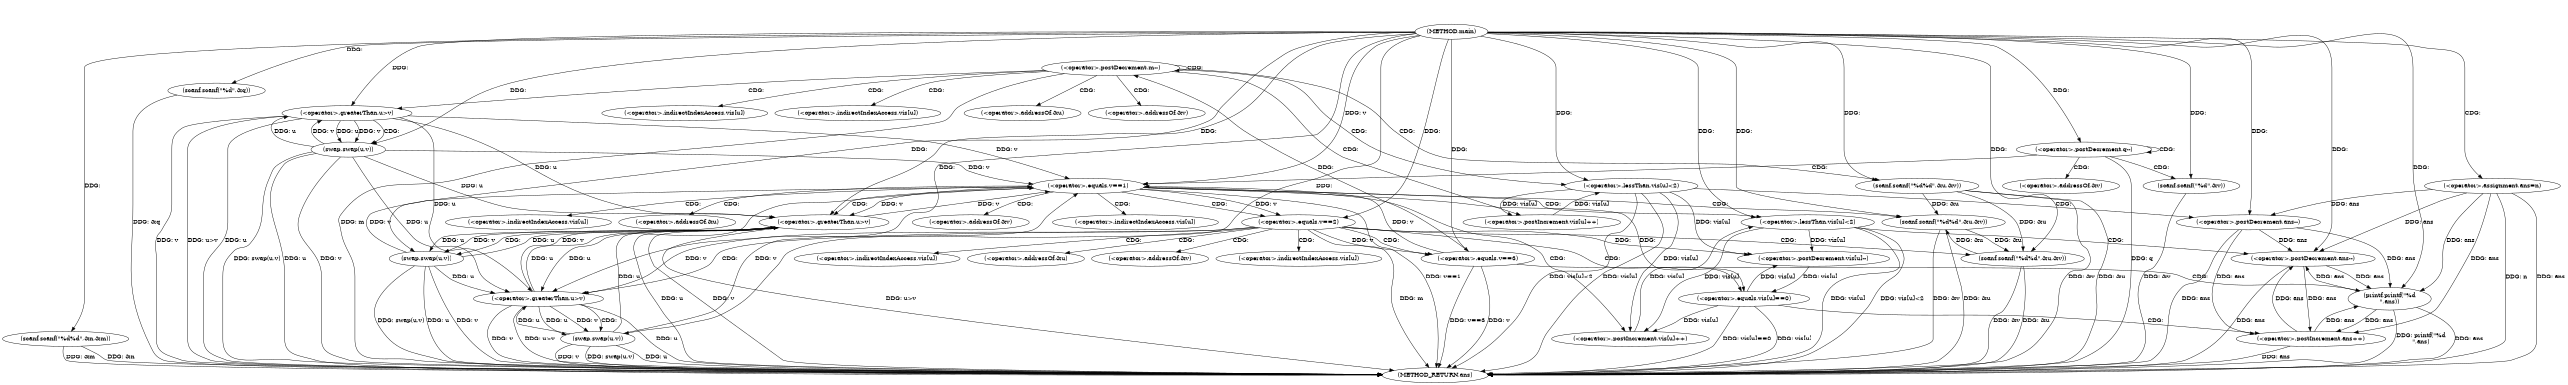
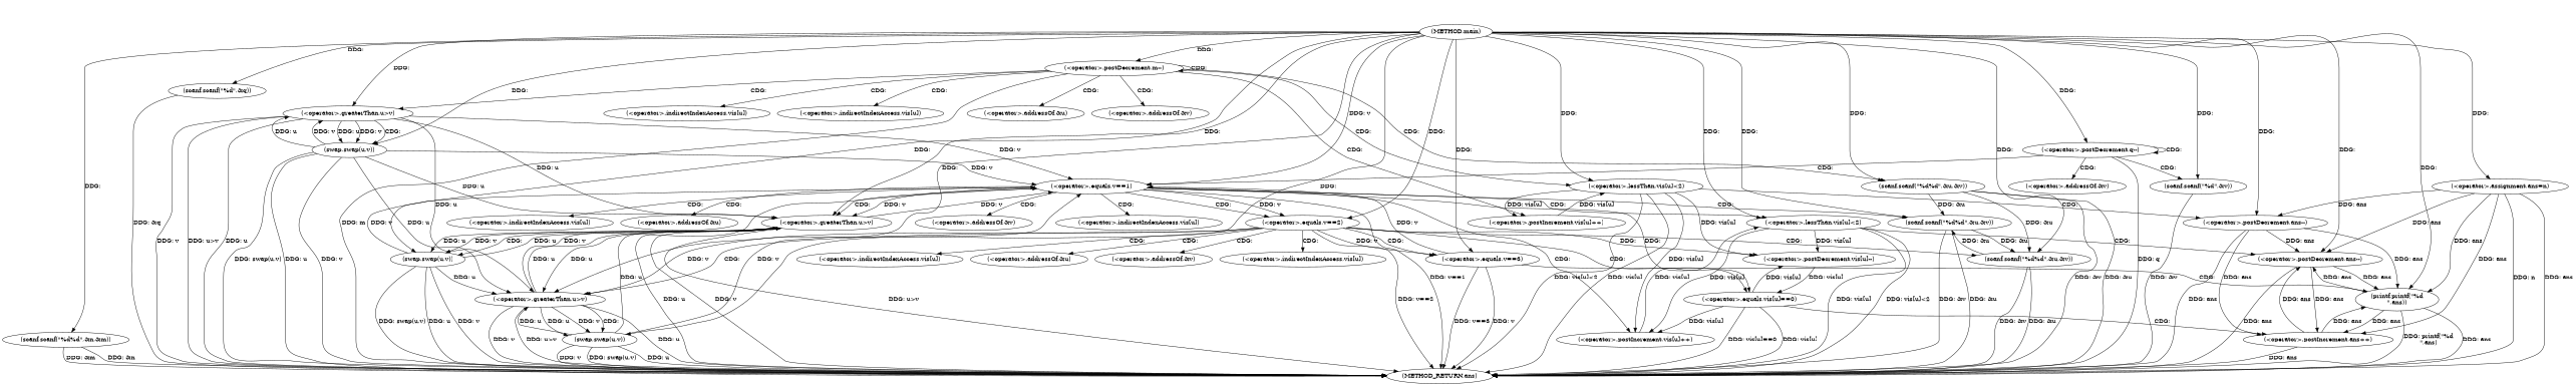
  digraph {
    n1 [label="(METHOD,main)"]
    n2 [label="(scanf,scanf(\"%d%d\",&n,&m))"]
    n3 [label="(<operator>.assignment,ans=n)"]
    n4 [label="(scanf,scanf(\"%d\",&q))"]
    n5 [label="(<operator>.postDecrement,m--)"]
    n6 [label="(<operator>.postDecrement,q--)"]
    n7 [label="(scanf,scanf(\"%d%d\",&u,&v))"]
    n8 [label="(scanf,scanf(\"%d\",&v))"]
    n9 [label="(<operator>.greaterThan,u>v)"]
    n10 [label="(swap,swap(u,v))"]
    n11 [label="(<operator>.lessThan,vis[u]<2)"]
    n12 [label="(<operator>.equals,v==1)"]
    n13 [label="(<operator>.postDecrement,ans--)"]
    n14 [label="(scanf,scanf(\"%d%d\",&u,&v))"]
    n15 [label="(<operator>.greaterThan,u>v)"]
    n16 [label="(swap,swap(u,v))"]
    n17 [label="(<operator>.lessThan,vis[u]<2)"]
    n18 [label="(<operator>.equals,v==2)"]
    n19 [label="(<operator>.postDecrement,ans--)"]
    n20 [label="(scanf,scanf(\"%d%d\",&u,&v))"]
    n21 [label="(<operator>.greaterThan,u>v)"]
    n22 [label="(swap,swap(u,v))"]
    n23 [label="(<operator>.equals,v==3)"]
    n24 [label="(printf,printf(\"%d\n\",ans))"]
    n25 [label="(METHOD_RETURN,ans)"]
    n26 [label="(<operator>.postIncrement,ans++)"]
    n27 [label="(<operator>.postIncrement,vis[u]++)"]
    n28 [label="(<operator>.addressOf,&u)"]
    n29 [label="(<operator>.addressOf,&v)"]
    n30 [label="(<operator>.indirectIndexAccess,vis[u])"]
    n31 [label="(<operator>.indirectIndexAccess,vis[u])"]
    n32 [label="(<operator>.addressOf,&v)"]
    n33 [label="(<operator>.postIncrement,vis[u]++)"]
    n34 [label="(<operator>.postDecrement,vis[u]--)"]
    n35 [label="(<operator>.equals,vis[u]==0)"]
    n36 [label="(<operator>.addressOf,&u)"]
    n37 [label="(<operator>.addressOf,&v)"]
    n38 [label="(<operator>.indirectIndexAccess,vis[u])"]
    n39 [label="(<operator>.indirectIndexAccess,vis[u])"]
    n40 [label="(<operator>.addressOf,&u)"]
    n41 [label="(<operator>.addressOf,&v)"]
    n42 [label="(<operator>.indirectIndexAccess,vis[u])"]
    n43 [label="(<operator>.indirectIndexAccess,vis[u])"]
    n1 -> n2 [label="DDG: "]
-   n1 -> n3 [label="CDG: "]
+   n1 -> n3 [label="DDG: "]
    n1 -> n4 [label="DDG: "]
-   n23 -> n5 [label="DDG: "]
+   n1 -> n5 [label="DDG: "]
    n1 -> n6 [label="DDG: "]
    n1 -> n7 [label="DDG: "]
    n1 -> n8 [label="DDG: "]
    n1 -> n9 [label="DDG: "]
    n1 -> n10 [label="DDG: "]
    n1 -> n11 [label="DDG: "]
    n1 -> n12 [label="DDG: v"]
    n1 -> n13 [label="DDG: "]
    n1 -> n14 [label="DDG: "]
    n1 -> n15 [label="DDG: "]
    n1 -> n16 [label="DDG: "]
    n1 -> n17 [label="DDG: "]
    n1 -> n18 [label="DDG: "]
    n1 -> n19 [label="DDG: "]
    n1 -> n20 [label="DDG: "]
    n1 -> n21 [label="DDG: "]
    n1 -> n22 [label="DDG: "]
    n1 -> n23 [label="DDG: "]
    n1 -> n24 [label="DDG: "]
    n2 -> n25 [label="DDG: &n"]
    n2 -> n25 [label="DDG: &m"]
    n3 -> n13 [label="DDG: ans"]
    n3 -> n19 [label="DDG: ans"]
    n3 -> n24 [label="DDG: ans"]
    n3 -> n25 [label="DDG: ans"]
    n3 -> n25 [label="DDG: n"]
    n3 -> n26 [label="DDG: ans"]
    n4 -> n25 [label="DDG: &q"]
    n5 -> n5 [label="CDG: "]
    n5 -> n7 [label="CDG: "]
    n5 -> n9 [label="CDG: "]
    n5 -> n11 [label="CDG: "]
    n5 -> n25 [label="DDG: m"]
    n5 -> n27 [label="CDG: "]
    n5 -> n28 [label="CDG: "]
    n5 -> n29 [label="CDG: "]
    n5 -> n30 [label="CDG: "]
    n5 -> n31 [label="CDG: "]
    n6 -> n6 [label="CDG: "]
    n6 -> n8 [label="CDG: "]
    n6 -> n12 [label="CDG: "]
    n6 -> n25 [label="DDG: q"]
    n6 -> n32 [label="CDG: "]
    n7 -> n14 [label="DDG: &u"]
    n7 -> n20 [label="DDG: &u"]
    n7 -> n25 [label="DDG: &u"]
    n7 -> n25 [label="DDG: &v"]
    n8 -> n25 [label="DDG: &v"]
    n9 -> n10 [label="DDG: u"]
    n9 -> n10 [label="DDG: v"]
    n9 -> n10 [label="CDG: "]
    n9 -> n12 [label="DDG: v"]
    n9 -> n15 [label="DDG: u"]
    n9 -> n21 [label="DDG: u"]
    n9 -> n25 [label="DDG: u"]
    n9 -> n25 [label="DDG: v"]
    n9 -> n25 [label="DDG: u>v"]
    n10 -> n9 [label="DDG: u"]
    n10 -> n9 [label="DDG: v"]
    n10 -> n12 [label="DDG: v"]
    n10 -> n15 [label="DDG: u"]
    n10 -> n21 [label="DDG: u"]
    n10 -> n25 [label="DDG: u"]
    n10 -> n25 [label="DDG: v"]
    n10 -> n25 [label="DDG: swap(u,v)"]
    n11 -> n13 [label="CDG: "]
    n11 -> n25 [label="DDG: vis[u]"]
    n11 -> n25 [label="DDG: vis[u]<2"]
    n11 -> n27 [label="DDG: vis[u]"]
    n11 -> n33 [label="DDG: vis[u]"]
    n11 -> n34 [label="DDG: vis[u]"]
    n12 -> n14 [label="CDG: "]
    n12 -> n15 [label="DDG: v"]
    n12 -> n15 [label="CDG: "]
    n12 -> n17 [label="CDG: "]
    n12 -> n18 [label="DDG: v"]
    n12 -> n18 [label="CDG: "]
    n12 -> n25 [label="DDG: v==1"]
    n12 -> n33 [label="CDG: "]
    n12 -> n35 [label="DDG: "]
    n12 -> n36 [label="CDG: "]
    n12 -> n37 [label="CDG: "]
    n12 -> n38 [label="CDG: "]
    n12 -> n39 [label="CDG: "]
    n13 -> n19 [label="DDG: ans"]
    n13 -> n24 [label="DDG: ans"]
    n13 -> n25 [label="DDG: ans"]
    n13 -> n26 [label="DDG: ans"]
    n14 -> n20 [label="DDG: &u"]
    n14 -> n25 [label="DDG: &u"]
    n14 -> n25 [label="DDG: &v"]
    n15 -> n12 [label="DDG: v"]
    n15 -> n16 [label="DDG: u"]
    n15 -> n16 [label="DDG: v"]
    n15 -> n16 [label="CDG: "]
    n15 -> n21 [label="DDG: u"]
    n15 -> n25 [label="DDG: u"]
    n15 -> n25 [label="DDG: v"]
    n15 -> n25 [label="DDG: u>v"]
    n16 -> n12 [label="DDG: v"]
    n16 -> n15 [label="DDG: u"]
    n16 -> n21 [label="DDG: u"]
    n16 -> n25 [label="DDG: u"]
    n16 -> n25 [label="DDG: v"]
    n16 -> n25 [label="DDG: swap(u,v)"]
    n17 -> n19 [label="CDG: "]
    n17 -> n25 [label="DDG: vis[u]"]
    n17 -> n25 [label="DDG: vis[u]<2"]
    n17 -> n33 [label="DDG: vis[u]"]
    n17 -> n34 [label="DDG: vis[u]"]
    n18 -> n20 [label="CDG: "]
    n18 -> n21 [label="DDG: v"]
    n18 -> n21 [label="CDG: "]
    n18 -> n23 [label="DDG: v"]
    n18 -> n23 [label="CDG: "]
-   n18 -> n25 [label="DDG: m"]
+   n18 -> n25 [label="DDG: v==2"]
    n18 -> n34 [label="DDG: "]
    n18 -> n35 [label="CDG: "]
    n18 -> n40 [label="CDG: "]
    n18 -> n41 [label="CDG: "]
    n18 -> n42 [label="CDG: "]
    n18 -> n43 [label="CDG: "]
    n19 -> n24 [label="DDG: ans"]
    n19 -> n25 [label="DDG: ans"]
    n19 -> n26 [label="DDG: ans"]
    n20 -> n14 [label="DDG: &u"]
    n20 -> n25 [label="DDG: &u"]
    n20 -> n25 [label="DDG: &v"]
    n21 -> n12 [label="DDG: v"]
    n21 -> n15 [label="DDG: u"]
    n21 -> n22 [label="DDG: u"]
    n21 -> n22 [label="DDG: v"]
    n21 -> n22 [label="CDG: "]
    n21 -> n25 [label="DDG: u"]
    n21 -> n25 [label="DDG: v"]
    n21 -> n25 [label="DDG: u>v"]
    n22 -> n12 [label="DDG: v"]
    n22 -> n15 [label="DDG: u"]
    n22 -> n21 [label="DDG: u"]
    n22 -> n25 [label="DDG: u"]
    n22 -> n25 [label="DDG: v"]
    n22 -> n25 [label="DDG: swap(u,v)"]
    n23 -> n12 [label="DDG: v"]
    n23 -> n24 [label="CDG: "]
    n23 -> n25 [label="DDG: v"]
    n23 -> n25 [label="DDG: v==3"]
    n24 -> n19 [label="DDG: ans"]
    n24 -> n25 [label="DDG: ans"]
    n24 -> n25 [label="DDG: printf(\"%d\n\",ans)"]
    n24 -> n26 [label="DDG: ans"]
    n26 -> n19 [label="DDG: ans"]
    n26 -> n24 [label="DDG: ans"]
    n26 -> n25 [label="DDG: ans"]
    n27 -> n11 [label="DDG: vis[u]"]
    n33 -> n17 [label="DDG: vis[u]"]
    n34 -> n35 [label="DDG: vis[u]"]
    n35 -> n25 [label="DDG: vis[u]"]
    n35 -> n25 [label="DDG: vis[u]==0"]
    n35 -> n26 [label="CDG: "]
    n35 -> n33 [label="DDG: vis[u]"]
    n35 -> n34 [label="DDG: vis[u]"]
  }
